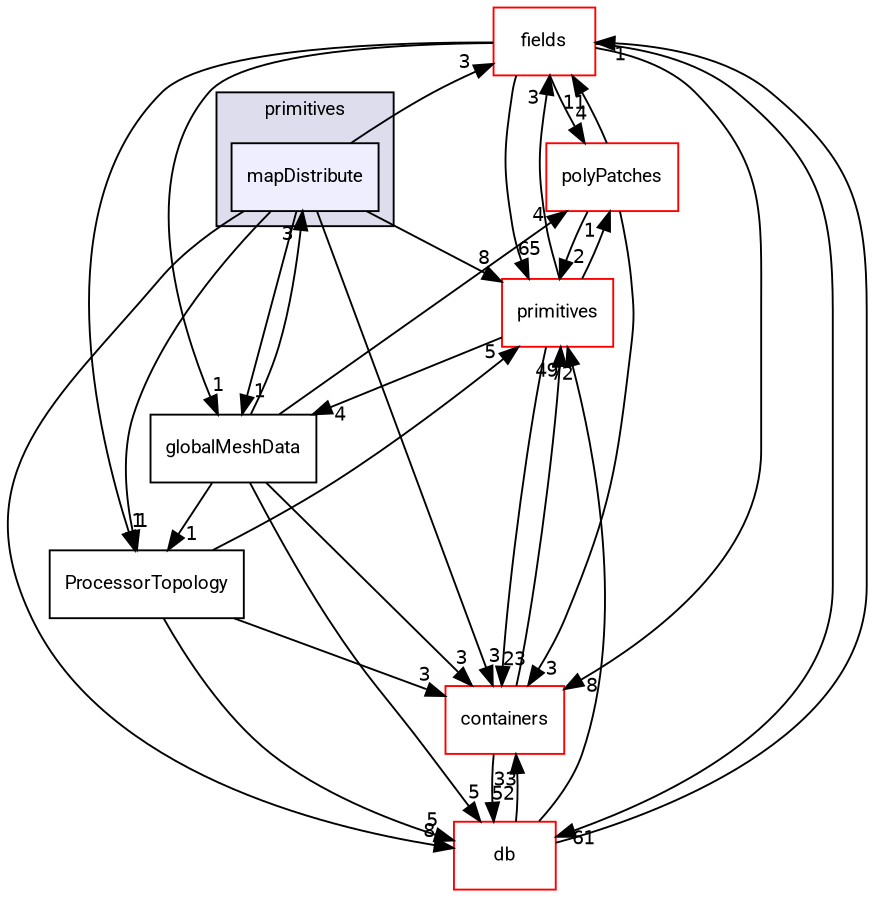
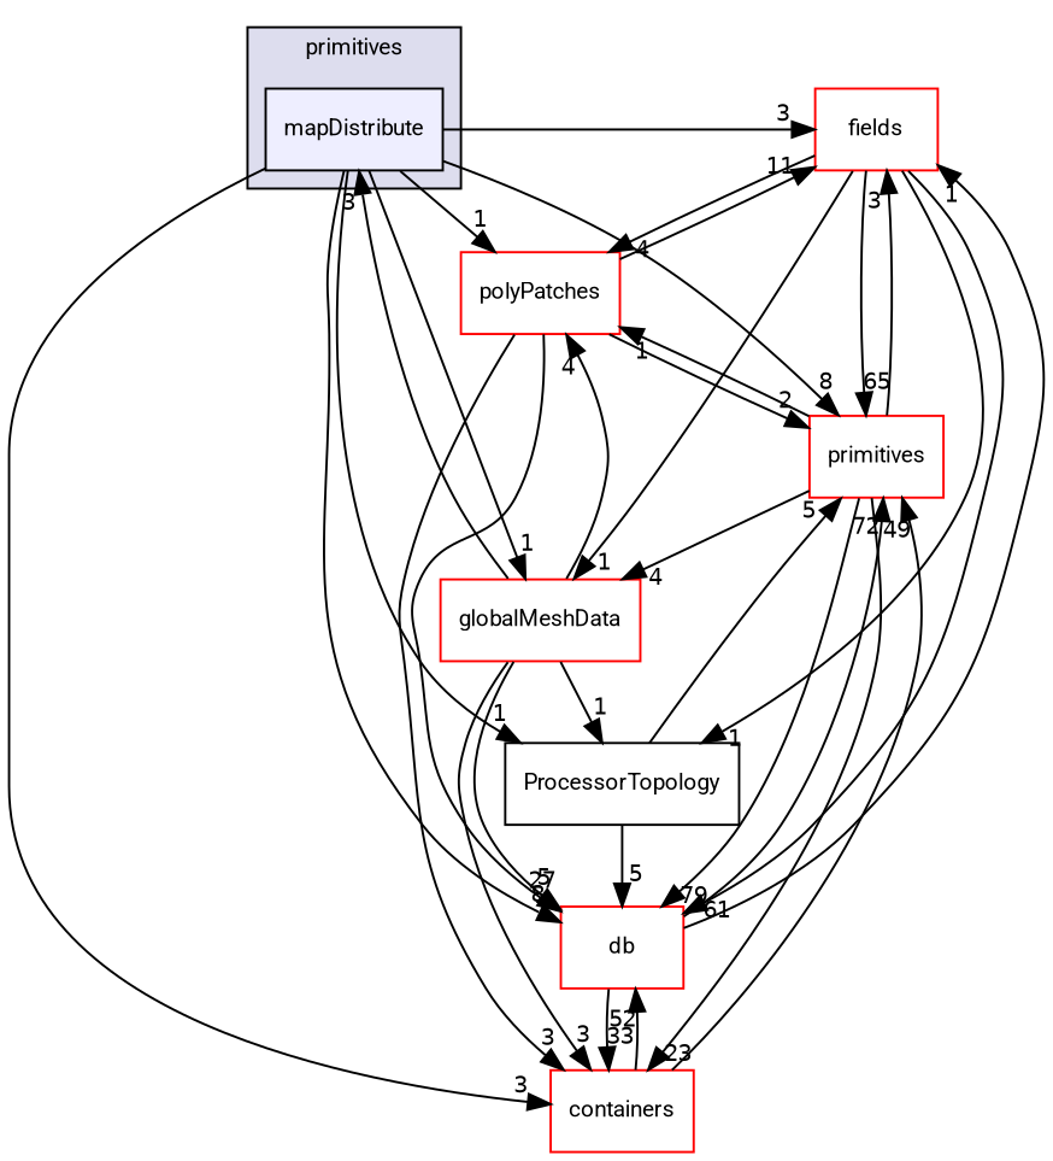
  digraph {
    compound=true
    fontname=Roboto
    node [fontname=Roboto fontsize=10 shape=box color=red]
    edge [fontname=Roboto headlabel=1 labeldistance=1.5 labelfontname=Helvetica labelfontsize=10]
    n1 [fillcolor="#eeeeff" label=mapDistribute pencolor=black style=filled color=""]
    n2 [label=fields]
    n3 [label=polyPatches]
    n4 [label=containers]
    n5 [label=db]
-   n6 [label=globalMeshData color=""]
+   n6 [label=globalMeshData]
    n7 [label=primitives]
    n8 [label=ProcessorTopology color=""]
    subgraph cluster_1 {
      bgcolor="#ddddee"
      fontsize=10
      label=primitives
      pencolor=black
      n1
    }
    n1 -> n2 [headlabel=3]
+   n1 -> n3
    n1 -> n4 [headlabel=3]
    n1 -> n5 [headlabel=8]
    n1 -> n6
    n1 -> n7 [headlabel=8]
    n1 -> n8
    n2 -> n3 [headlabel=4]
-   n2 -> n4 [headlabel=8]
    n2 -> n5 [headlabel=61]
    n2 -> n6
    n2 -> n7 [headlabel=65]
    n2 -> n8
    n3 -> n2 [headlabel=11]
    n3 -> n4 [headlabel=3]
+   n3 -> n5 [headlabel=27]
    n3 -> n7 [headlabel=2]
    n4 -> n5 [headlabel=52]
    n4 -> n7 [headlabel=49]
    n5 -> n2
    n5 -> n4 [headlabel=33]
    n5 -> n7 [headlabel=72]
    n6 -> n1 [headlabel=3]
    n6 -> n3 [headlabel=4]
    n6 -> n4 [headlabel=3]
    n6 -> n5 [headlabel=5]
    n6 -> n8
    n7 -> n2 [headlabel=3]
    n7 -> n3
    n7 -> n4 [headlabel=23]
+   n7 -> n5 [headlabel=79]
    n7 -> n6 [headlabel=4]
-   n8 -> n4 [headlabel=3]
    n8 -> n5 [headlabel=5]
    n8 -> n7 [headlabel=5]
  }
